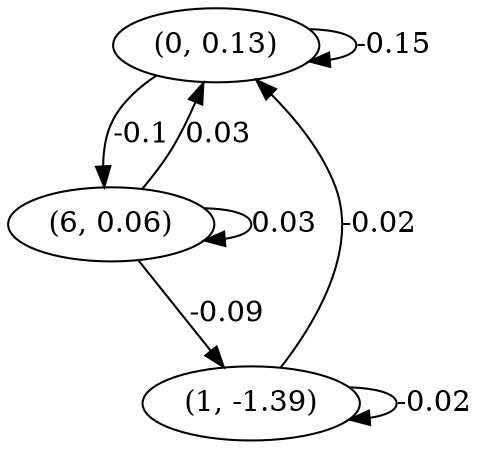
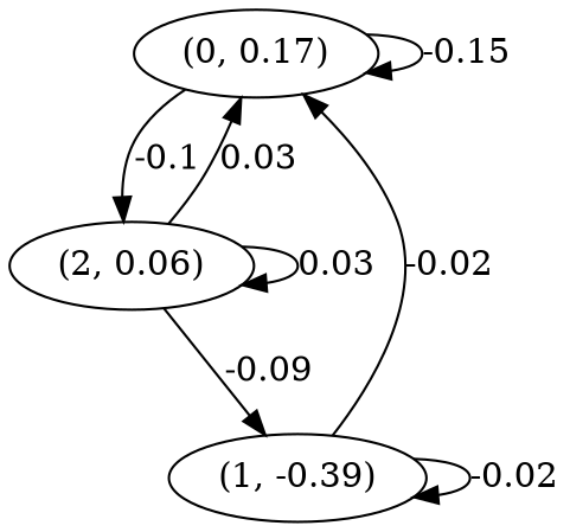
  digraph {
    fontname="DejaVu Serif"
    node [fontname="DejaVu Serif"]
    edge [fontname="DejaVu Serif"]
-   n1 [label="(0, 0.13)"]
-   n2 [label="(6, 0.06)"]
-   n3 [label="(1, -1.39)"]
+   n1 [label="(0, 0.17)"]
+   n2 [label="(2, 0.06)"]
+   n3 [label="(1, -0.39)"]
    n1 -> n1 [label=-0.15]
    n1 -> n2 [label=-0.1]
    n2 -> n1 [label=0.03]
    n2 -> n2 [label=0.03]
    n2 -> n3 [label=-0.09]
    n3 -> n1 [label=-0.02]
    n3 -> n3 [label=-0.02]
  }
